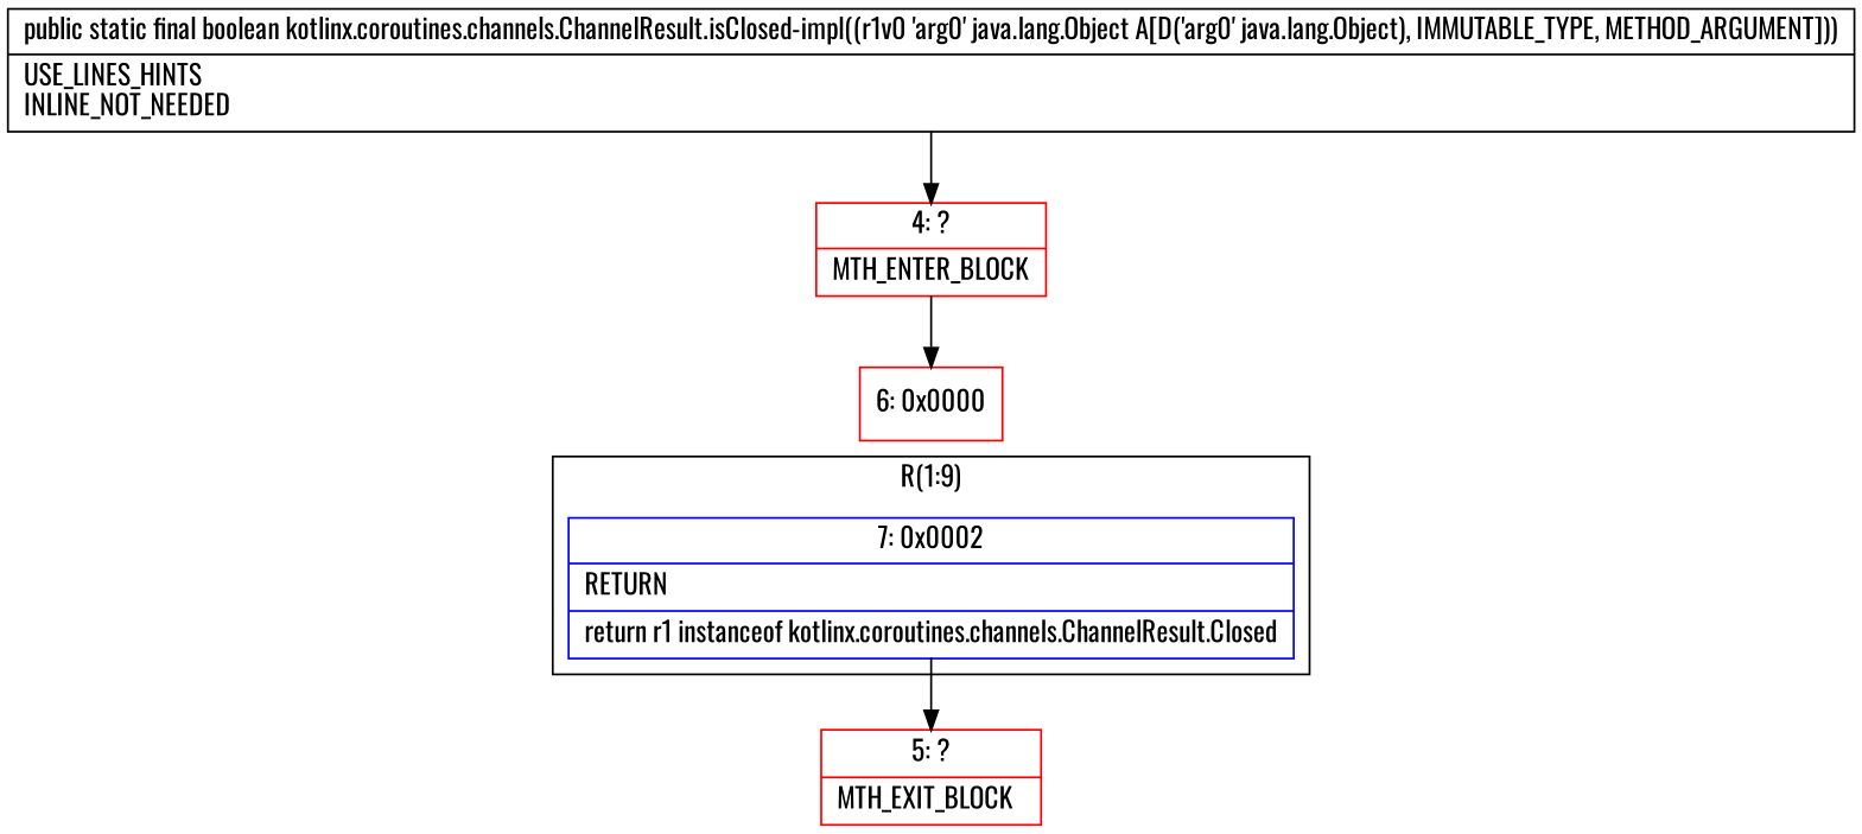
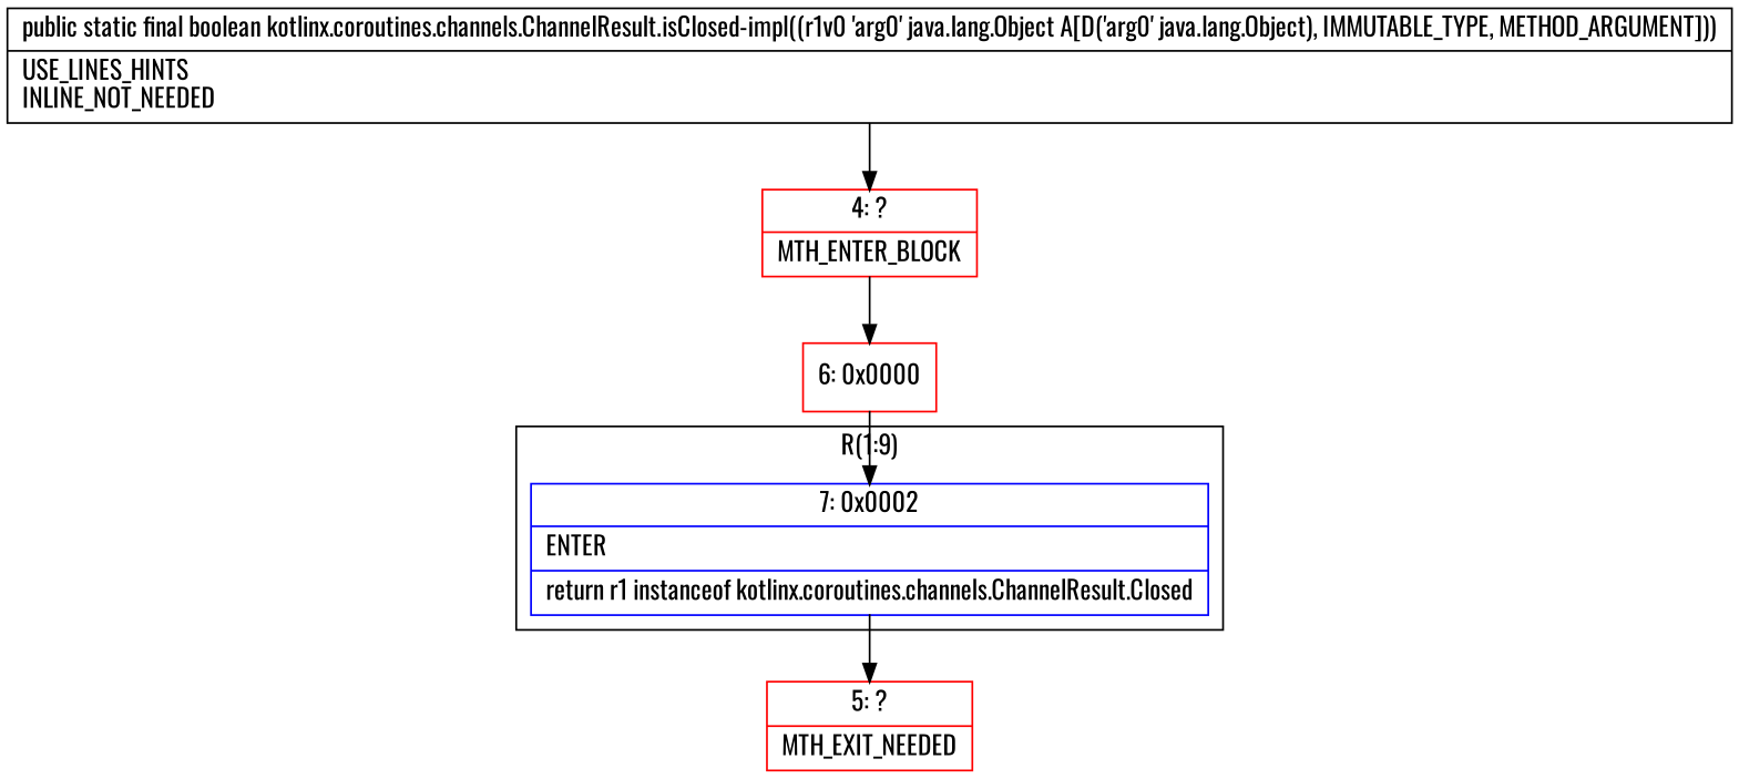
  digraph {
    fontname=Oswald
    node [color=red fontname=Oswald shape=record]
    edge [fontname=Oswald]
-   n1 [color=blue label="{7\:\ 0x0002|RETURN\l|return r1 instanceof kotlinx.coroutines.channels.ChannelResult.Closed\l}"]
-   n2 [label="{5\:\ ?|MTH_EXIT_BLOCK\l}"]
+   n1 [color=blue label="{7\:\ 0x0002|ENTER\l|return r1 instanceof kotlinx.coroutines.channels.ChannelResult.Closed\l}"]
+   n2 [label="{5\:\ ?|MTH_EXIT_NEEDED\l}"]
    n3 [label="{4\:\ ?|MTH_ENTER_BLOCK\l}"]
    n4 [label="{6\:\ 0x0000}"]
    n5 [label="{public static final boolean kotlinx.coroutines.channels.ChannelResult.isClosed\-impl((r1v0 'arg0' java.lang.Object A[D('arg0' java.lang.Object), IMMUTABLE_TYPE, METHOD_ARGUMENT]))  | USE_LINES_HINTS\lINLINE_NOT_NEEDED\l}" color=""]
    subgraph cluster_1 {
      label="R(1:9)"
      n1
    }
    n1 -> n2
    n3 -> n4
+   n4 -> n1
    n5 -> n3
  }
